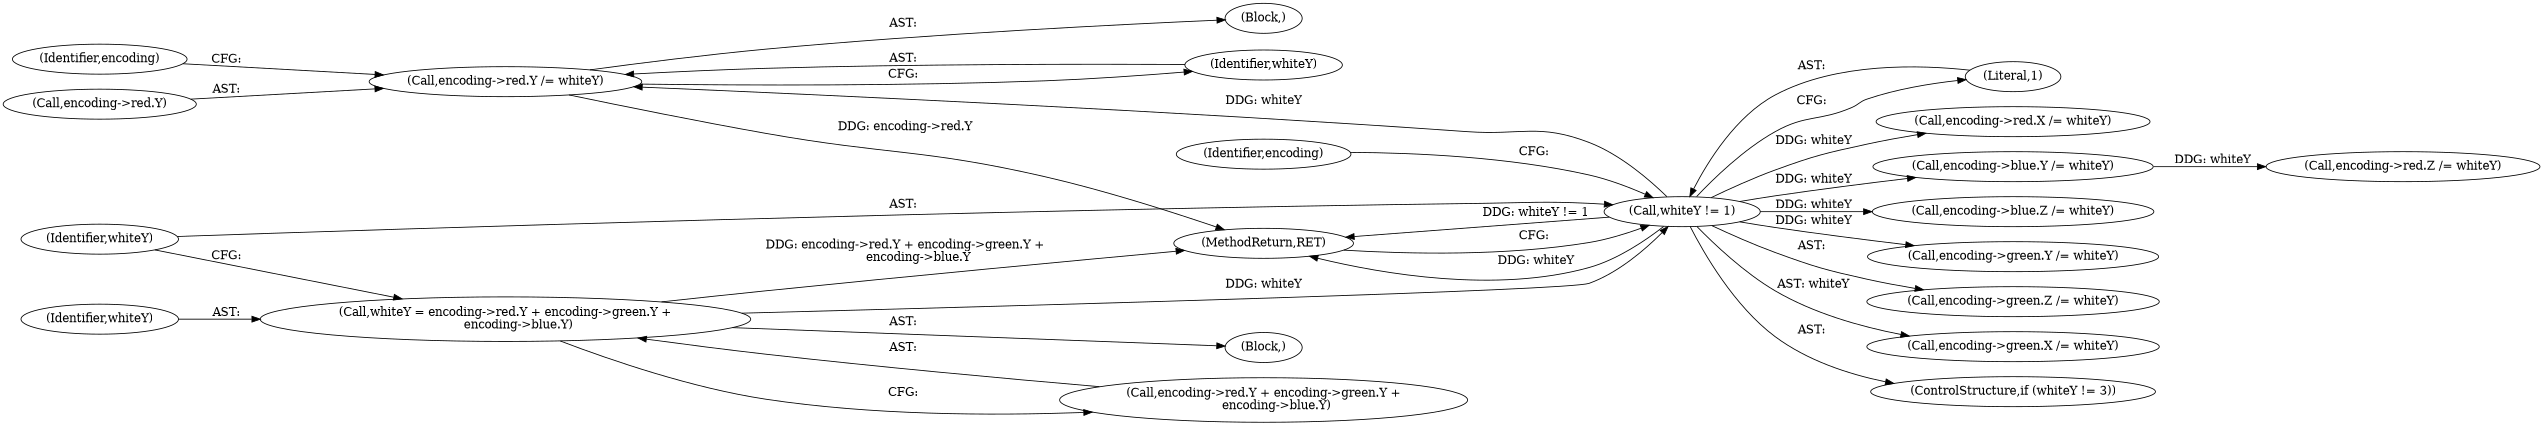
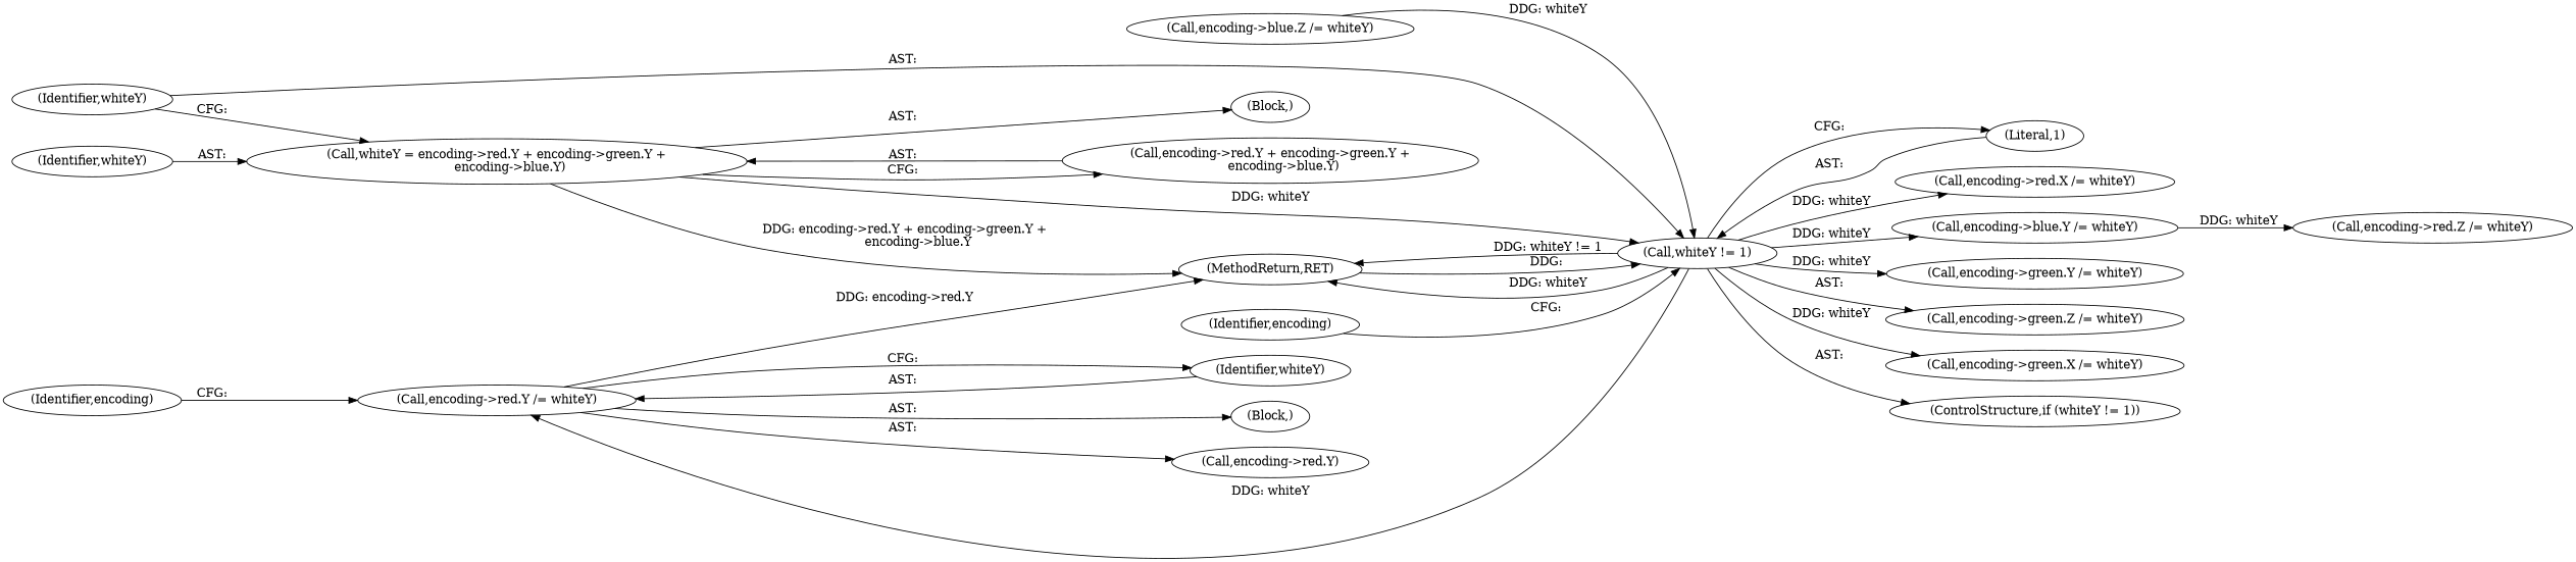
  digraph {
    rankdir=LR
    n1 [label="(Call,encoding->red.Y /= whiteY)"]
    n2 [label="(MethodReturn,RET)"]
    n3 [label="(Identifier,whiteY)"]
    n4 [label="(Block,)"]
    n5 [label="(Call,whiteY != 1)"]
    n6 [label="(Literal,1)"]
    n7 [label="(Call,encoding->red.X /= whiteY)"]
    n8 [label="(Call,encoding->blue.Y /= whiteY)"]
    n9 [label="(Call,encoding->blue.Z /= whiteY)"]
    n10 [label="(Call,encoding->green.Y /= whiteY)"]
    n11 [label="(Call,encoding->green.Z /= whiteY)"]
    n12 [label="(Call,encoding->green.X /= whiteY)"]
-   n13 [label="(ControlStructure,if (whiteY != 3))"]
+   n13 [label="(ControlStructure,if (whiteY != 1))"]
    n14 [label="(Call,encoding->red.Z /= whiteY)"]
    n15 [label="(Call,whiteY = encoding->red.Y + encoding->green.Y +\n       encoding->blue.Y)"]
    n16 [label="(Call,encoding->red.Y + encoding->green.Y +\n       encoding->blue.Y)"]
    n17 [label="(Block,)"]
    n18 [label="(Call,encoding->red.Y)"]
    n19 [label="(Identifier,encoding)"]
    n20 [label="(Identifier,whiteY)"]
    n21 [label="(Identifier,encoding)"]
    n22 [label="(Identifier,whiteY)"]
    n1 -> n2 [label="DDG: encoding->red.Y"]
    n1 -> n3 [label="CFG: "]
    n1 -> n4 [label="AST: "]
-   n2 -> n5 [label="CFG: "]
+   n2 -> n5 [label="DDG: "]
    n3 -> n1 [label="AST: "]
    n5 -> n1 [label="DDG: whiteY"]
    n5 -> n2 [label="DDG: whiteY"]
    n5 -> n2 [label="DDG: whiteY != 1"]
    n5 -> n6 [label="CFG: "]
    n5 -> n7 [label="DDG: whiteY"]
    n5 -> n8 [label="DDG: whiteY"]
-   n5 -> n9 [label="DDG: whiteY"]
+   n9 -> n5 [label="DDG: whiteY"]
    n5 -> n10 [label="DDG: whiteY"]
    n5 -> n11 [label="AST: "]
-   n5 -> n12 [label="AST: whiteY"]
+   n5 -> n12 [label="DDG: whiteY"]
    n5 -> n13 [label="AST: "]
    n6 -> n5 [label="AST: "]
    n8 -> n14 [label="DDG: whiteY"]
    n15 -> n2 [label="DDG: encoding->red.Y + encoding->green.Y +\n       encoding->blue.Y"]
    n15 -> n5 [label="DDG: whiteY"]
    n15 -> n16 [label="CFG: "]
    n15 -> n17 [label="AST: "]
    n16 -> n15 [label="AST: "]
-   n18 -> n1 [label="AST: "]
+   n1 -> n18 [label="AST: "]
    n19 -> n5 [label="CFG: "]
    n20 -> n5 [label="AST: "]
    n20 -> n15 [label="CFG: "]
    n21 -> n1 [label="CFG: "]
    n22 -> n15 [label="AST: "]
  }
